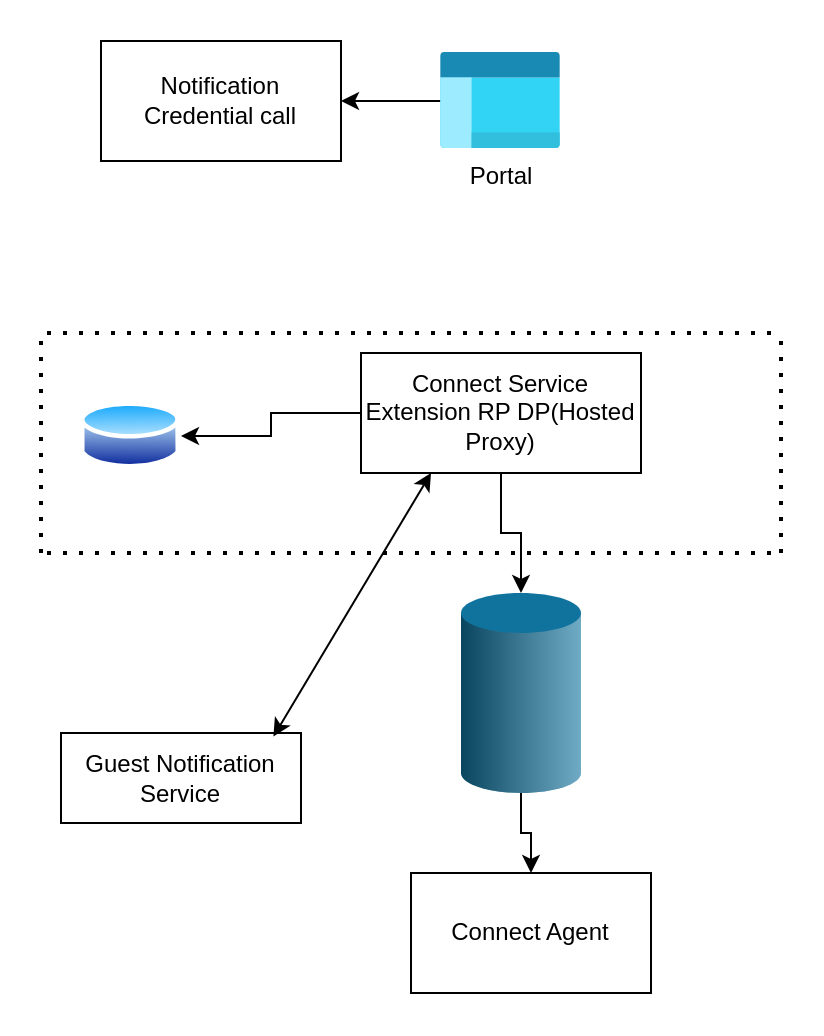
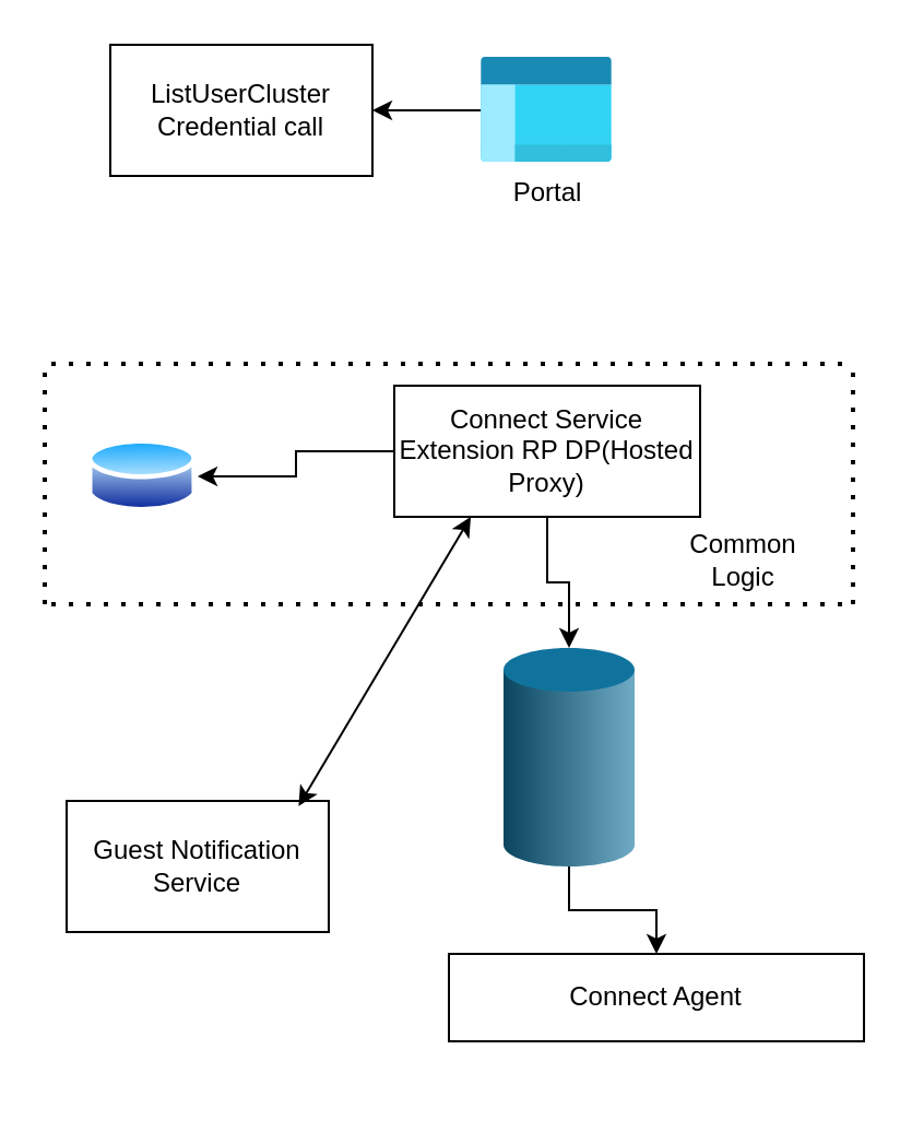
  <mxCell id="0" />
  <mxCell id="1" parent="0" />
  <mxCell id="2" value="" style="edgeStyle=orthogonalEdgeStyle;rounded=0;orthogonalLoop=1;jettySize=auto;html=1;" edge="1" parent="1" source="3"><mxGeometry relative="1" as="geometry"><mxPoint x="170" y="50" as="targetPoint" /></mxGeometry></mxCell>
  <mxCell id="3" value="Portal" style="aspect=fixed;html=1;points=[];align=center;image;fontSize=12;image=img/lib/azure2/general/Management_Portal.svg;" vertex="1" parent="1"><mxGeometry x="220" y="26" width="60" height="48" as="geometry" /></mxCell>
- <mxCell id="4" value="Guest Notification Service" style="rounded=0;whiteSpace=wrap;html=1;" vertex="1" parent="1"><mxGeometry x="30" y="366" width="120" height="45" as="geometry" /></mxCell>
+ <mxCell id="4" value="Guest Notification Service" style="rounded=0;whiteSpace=wrap;html=1;" vertex="1" parent="1"><mxGeometry x="30" y="366" width="120" height="60" as="geometry" /></mxCell>
  <mxCell id="5" style="edgeStyle=orthogonalEdgeStyle;rounded=0;orthogonalLoop=1;jettySize=auto;html=1;exitX=0;exitY=0.5;exitDx=0;exitDy=0;entryX=1;entryY=0.5;entryDx=0;entryDy=0;" edge="1" parent="1" source="7" target="8"><mxGeometry relative="1" as="geometry" /></mxCell>
  <mxCell id="6" style="edgeStyle=orthogonalEdgeStyle;rounded=0;orthogonalLoop=1;jettySize=auto;html=1;exitX=0.5;exitY=1;exitDx=0;exitDy=0;entryX=0.5;entryY=0;entryDx=0;entryDy=0;entryPerimeter=0;" edge="1" parent="1" source="7" target="11"><mxGeometry relative="1" as="geometry" /></mxCell>
  <mxCell id="7" value="Connect Service Extension RP DP(Hosted Proxy)" style="rounded=0;whiteSpace=wrap;html=1;" vertex="1" parent="1"><mxGeometry x="180" y="176" width="140" height="60" as="geometry" /></mxCell>
  <mxCell id="8" value="" style="aspect=fixed;perimeter=ellipsePerimeter;html=1;align=center;shadow=0;dashed=0;spacingTop=3;image;image=img/lib/active_directory/database.svg;" vertex="1" parent="1"><mxGeometry x="40" y="199" width="50" height="37" as="geometry" /></mxCell>
  <mxCell id="9" value="" style="endArrow=classic;startArrow=classic;html=1;exitX=0.885;exitY=0.04;exitDx=0;exitDy=0;exitPerimeter=0;entryX=0.25;entryY=1;entryDx=0;entryDy=0;" edge="1" parent="1" source="4" target="7"><mxGeometry width="50" height="50" relative="1" as="geometry"><mxPoint x="240" y="286" as="sourcePoint" /><mxPoint x="290" y="236" as="targetPoint" /></mxGeometry></mxCell>
  <mxCell id="10" style="edgeStyle=orthogonalEdgeStyle;rounded=0;orthogonalLoop=1;jettySize=auto;html=1;exitX=0.5;exitY=1;exitDx=0;exitDy=0;exitPerimeter=0;entryX=0.5;entryY=0;entryDx=0;entryDy=0;" edge="1" parent="1" source="11" target="12"><mxGeometry relative="1" as="geometry" /></mxCell>
  <mxCell id="11" value="" style="verticalLabelPosition=bottom;verticalAlign=top;html=1;shape=mxgraph.infographic.cylinder;fillColor=#10739E;strokeColor=none;" vertex="1" parent="1"><mxGeometry x="230" y="296" width="60" height="100" as="geometry" /></mxCell>
- <mxCell id="12" value="Connect Agent" style="rounded=0;whiteSpace=wrap;html=1;" vertex="1" parent="1"><mxGeometry x="205" y="436" width="120" height="60" as="geometry" /></mxCell>
+ <mxCell id="12" value="Connect Agent" style="rounded=0;whiteSpace=wrap;html=1;" vertex="1" parent="1"><mxGeometry x="205" y="436" width="190" height="40" as="geometry" /></mxCell>
  <mxCell id="13" value="" style="endArrow=none;dashed=1;html=1;dashPattern=1 3;strokeWidth=2;" edge="1" parent="1"><mxGeometry width="50" height="50" relative="1" as="geometry"><mxPoint x="20" y="276" as="sourcePoint" /><mxPoint x="20" y="166" as="targetPoint" /></mxGeometry></mxCell>
  <mxCell id="14" value="" style="endArrow=none;dashed=1;html=1;dashPattern=1 3;strokeWidth=2;" edge="1" parent="1"><mxGeometry width="50" height="50" relative="1" as="geometry"><mxPoint x="390" y="276" as="sourcePoint" /><mxPoint x="390" y="165" as="targetPoint" /></mxGeometry></mxCell>
  <mxCell id="15" value="" style="endArrow=none;dashed=1;html=1;dashPattern=1 3;strokeWidth=2;" edge="1" parent="1"><mxGeometry width="50" height="50" relative="1" as="geometry"><mxPoint x="385" y="166" as="sourcePoint" /><mxPoint x="20" y="166" as="targetPoint" /></mxGeometry></mxCell>
  <mxCell id="16" value="" style="endArrow=none;dashed=1;html=1;dashPattern=1 3;strokeWidth=2;" edge="1" parent="1"><mxGeometry width="50" height="50" relative="1" as="geometry"><mxPoint x="385" y="276" as="sourcePoint" /><mxPoint x="20" y="276" as="targetPoint" /></mxGeometry></mxCell>
- <mxCell id="18" value="Notification&lt;br&gt;Credential call" style="rounded=0;whiteSpace=wrap;html=1;" vertex="1" parent="1"><mxGeometry x="50" y="20" width="120" height="60" as="geometry" /></mxCell>
+ <mxCell id="17" value="Common Logic" style="text;html=1;strokeColor=none;fillColor=none;align=center;verticalAlign=middle;whiteSpace=wrap;rounded=0;" vertex="1" parent="1"><mxGeometry x="320" y="246" width="40" height="20" as="geometry" /></mxCell>
+ <mxCell id="18" value="ListUserCluster&lt;br&gt;Credential call" style="rounded=0;whiteSpace=wrap;html=1;" vertex="1" parent="1"><mxGeometry x="50" y="20" width="120" height="60" as="geometry" /></mxCell>
